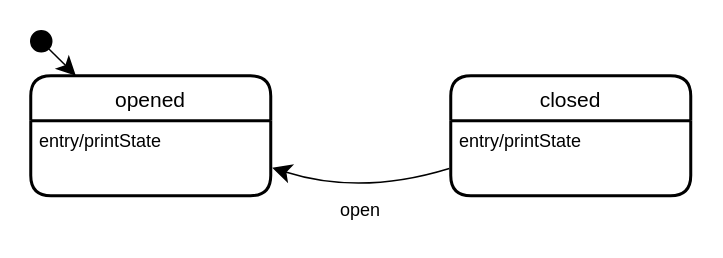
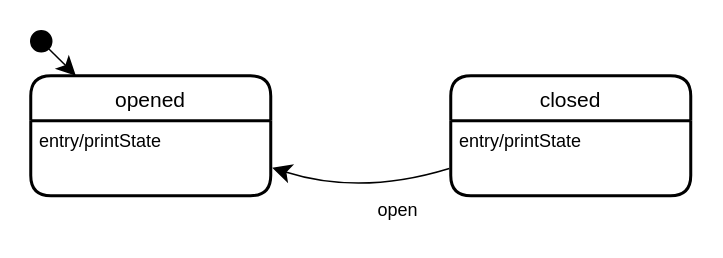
  <mxCell id="0" />
  <mxCell id="1" parent="0" />
  <mxCell id="2" value="opened" style="swimlane;childLayout=stackLayout;horizontal=1;startSize=30;horizontalStack=0;rounded=1;fontSize=14;fontStyle=0;strokeWidth=2;resizeParent=0;resizeLast=1;shadow=0;dashed=0;align=center;" parent="1" vertex="1"><mxGeometry x="20" y="50" width="160" height="80" as="geometry"><mxRectangle x="80" y="480" width="70" height="30" as="alternateBounds" /></mxGeometry></mxCell>
  <mxCell id="3" value="entry/printState" style="align=left;strokeColor=none;fillColor=none;spacingLeft=4;fontSize=12;verticalAlign=top;resizable=0;rotatable=0;part=1;" parent="2" vertex="1"><mxGeometry y="30" width="160" height="50" as="geometry" /></mxCell>
  <mxCell id="4" value="closed" style="swimlane;childLayout=stackLayout;horizontal=1;startSize=30;horizontalStack=0;rounded=1;fontSize=14;fontStyle=0;strokeWidth=2;resizeParent=0;resizeLast=1;shadow=0;dashed=0;align=center;" parent="1" vertex="1"><mxGeometry x="300" y="50" width="160" height="80" as="geometry"><mxRectangle x="80" y="480" width="70" height="30" as="alternateBounds" /></mxGeometry></mxCell>
  <mxCell id="5" value="entry/printState" style="align=left;strokeColor=none;fillColor=none;spacingLeft=4;fontSize=12;verticalAlign=top;resizable=0;rotatable=0;part=1;" parent="4" vertex="1"><mxGeometry y="30" width="160" height="50" as="geometry" /></mxCell>
  <mxCell id="6" style="rounded=0;orthogonalLoop=1;jettySize=auto;html=1;exitX=1;exitY=1;exitDx=0;exitDy=0;entryX=0.188;entryY=0;entryDx=0;entryDy=0;entryPerimeter=0;endSize=10;startSize=10;" parent="1" source="7" target="2" edge="1"><mxGeometry relative="1" as="geometry" /></mxCell>
  <mxCell id="7" value="" style="ellipse;whiteSpace=wrap;html=1;aspect=fixed;fillColor=#000000;" parent="1" vertex="1"><mxGeometry x="20" y="20" width="14" height="14" as="geometry" /></mxCell>
  <mxCell id="8" value="" style="endArrow=classic;html=1;exitX=-0.006;exitY=0.636;exitDx=0;exitDy=0;entryX=1.006;entryY=0.627;entryDx=0;entryDy=0;curved=1;endSize=10;startSize=10;exitPerimeter=0;entryPerimeter=0;" parent="1" source="5" target="3" edge="1"><mxGeometry x="-0.4" y="13" width="50" height="50" relative="1" as="geometry"><mxPoint x="180" y="150" as="sourcePoint" /><mxPoint x="300" y="150" as="targetPoint" /><Array as="points"><mxPoint x="240" y="130" /></Array><mxPoint as="offset" /></mxGeometry></mxCell>
- <mxCell id="9" value="open" style="text;html=1;strokeColor=none;fillColor=none;align=center;verticalAlign=middle;whiteSpace=wrap;rounded=0;" parent="1" vertex="1"><mxGeometry x="220" y="130" width="40" height="20" as="geometry" /></mxCell>
+ <mxCell id="9" value="open" style="text;html=1;strokeColor=none;fillColor=none;align=center;verticalAlign=middle;whiteSpace=wrap;rounded=0;" parent="1" vertex="1"><mxGeometry x="245" y="130" width="40" height="20" as="geometry" /></mxCell>
